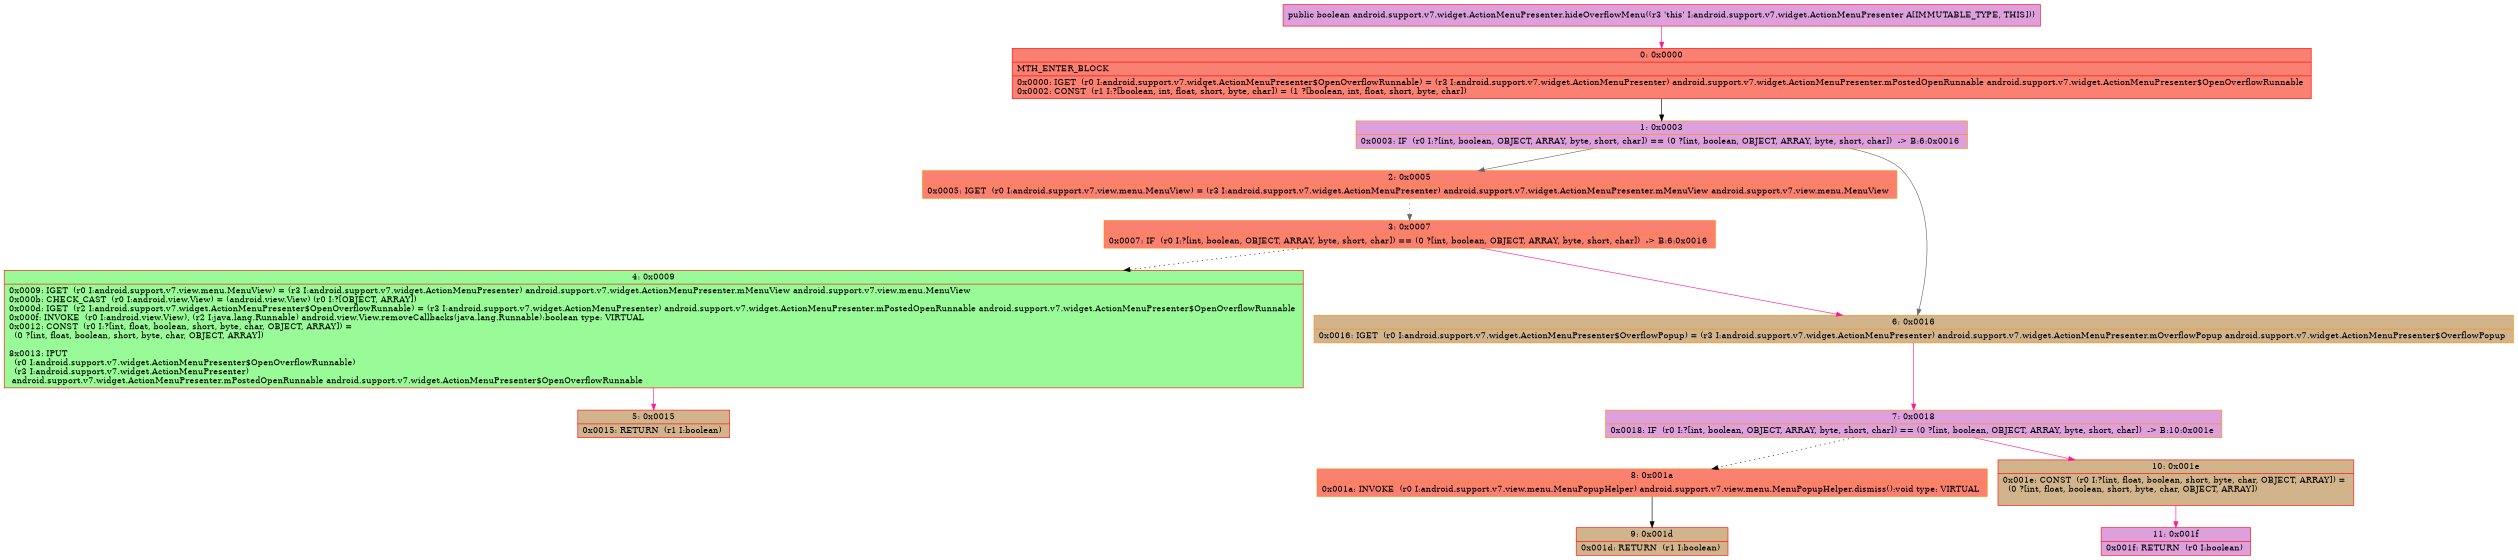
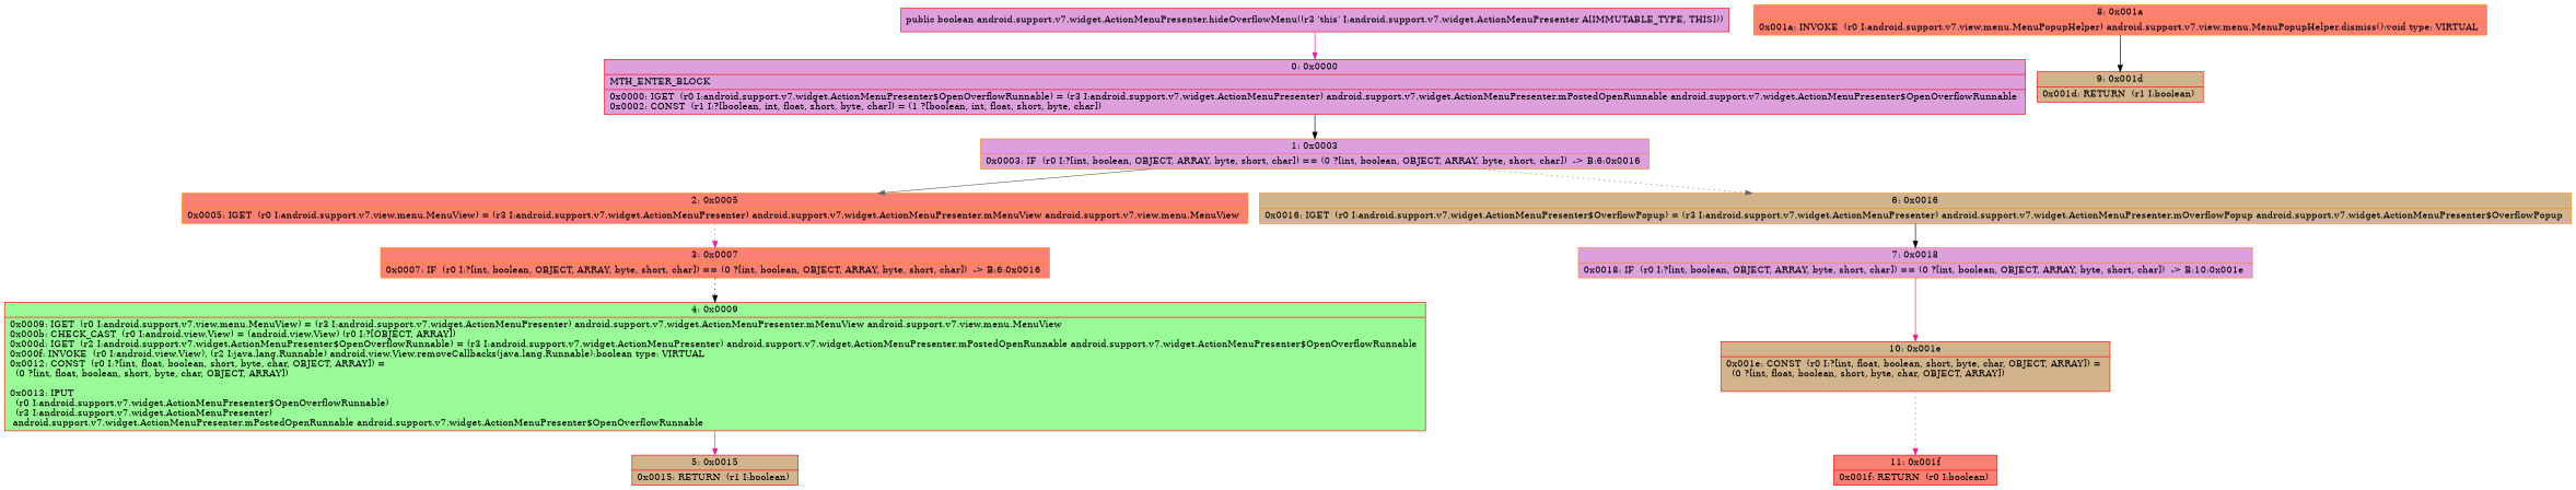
  digraph {
    node [color=red fillcolor=salmon shape=record style=filled]
    edge [color=deeppink style=solid]
-   n1 [label="{0\:\ 0x0000|MTH_ENTER_BLOCK\l|0x0000: IGET  (r0 I:android.support.v7.widget.ActionMenuPresenter$OpenOverflowRunnable) = (r3 I:android.support.v7.widget.ActionMenuPresenter) android.support.v7.widget.ActionMenuPresenter.mPostedOpenRunnable android.support.v7.widget.ActionMenuPresenter$OpenOverflowRunnable \l0x0002: CONST  (r1 I:?[boolean, int, float, short, byte, char]) = (1 ?[boolean, int, float, short, byte, char]) \l}"]
+   n1 [fillcolor=plum label="{0\:\ 0x0000|MTH_ENTER_BLOCK\l|0x0000: IGET  (r0 I:android.support.v7.widget.ActionMenuPresenter$OpenOverflowRunnable) = (r3 I:android.support.v7.widget.ActionMenuPresenter) android.support.v7.widget.ActionMenuPresenter.mPostedOpenRunnable android.support.v7.widget.ActionMenuPresenter$OpenOverflowRunnable \l0x0002: CONST  (r1 I:?[boolean, int, float, short, byte, char]) = (1 ?[boolean, int, float, short, byte, char]) \l}"]
    n2 [color=darkorange fillcolor=plum label="{1\:\ 0x0003|0x0003: IF  (r0 I:?[int, boolean, OBJECT, ARRAY, byte, short, char]) == (0 ?[int, boolean, OBJECT, ARRAY, byte, short, char])  \-\> B:6:0x0016 \l}"]
    n3 [color=darkorange label="{2\:\ 0x0005|0x0005: IGET  (r0 I:android.support.v7.view.menu.MenuView) = (r3 I:android.support.v7.widget.ActionMenuPresenter) android.support.v7.widget.ActionMenuPresenter.mMenuView android.support.v7.view.menu.MenuView \l}"]
    n4 [color=darkorange fillcolor=tan label="{6\:\ 0x0016|0x0016: IGET  (r0 I:android.support.v7.widget.ActionMenuPresenter$OverflowPopup) = (r3 I:android.support.v7.widget.ActionMenuPresenter) android.support.v7.widget.ActionMenuPresenter.mOverflowPopup android.support.v7.widget.ActionMenuPresenter$OverflowPopup \l}"]
    n5 [color=darkorange label="{3\:\ 0x0007|0x0007: IF  (r0 I:?[int, boolean, OBJECT, ARRAY, byte, short, char]) == (0 ?[int, boolean, OBJECT, ARRAY, byte, short, char])  \-\> B:6:0x0016 \l}"]
    n6 [color=darkorange fillcolor=plum label="{7\:\ 0x0018|0x0018: IF  (r0 I:?[int, boolean, OBJECT, ARRAY, byte, short, char]) == (0 ?[int, boolean, OBJECT, ARRAY, byte, short, char])  \-\> B:10:0x001e \l}"]
-   n7 [fillcolor=palegreen label="{4\:\ 0x0009|0x0009: IGET  (r0 I:android.support.v7.view.menu.MenuView) = (r3 I:android.support.v7.widget.ActionMenuPresenter) android.support.v7.widget.ActionMenuPresenter.mMenuView android.support.v7.view.menu.MenuView \l0x000b: CHECK_CAST  (r0 I:android.view.View) = (android.view.View) (r0 I:?[OBJECT, ARRAY]) \l0x000d: IGET  (r2 I:android.support.v7.widget.ActionMenuPresenter$OpenOverflowRunnable) = (r3 I:android.support.v7.widget.ActionMenuPresenter) android.support.v7.widget.ActionMenuPresenter.mPostedOpenRunnable android.support.v7.widget.ActionMenuPresenter$OpenOverflowRunnable \l0x000f: INVOKE  (r0 I:android.view.View), (r2 I:java.lang.Runnable) android.view.View.removeCallbacks(java.lang.Runnable):boolean type: VIRTUAL \l0x0012: CONST  (r0 I:?[int, float, boolean, short, byte, char, OBJECT, ARRAY]) = \l  (0 ?[int, float, boolean, short, byte, char, OBJECT, ARRAY])\l \l8x0013: IPUT  \l  (r0 I:android.support.v7.widget.ActionMenuPresenter$OpenOverflowRunnable)\l  (r3 I:android.support.v7.widget.ActionMenuPresenter)\l android.support.v7.widget.ActionMenuPresenter.mPostedOpenRunnable android.support.v7.widget.ActionMenuPresenter$OpenOverflowRunnable \l}"]
+   n7 [fillcolor=palegreen label="{4\:\ 0x0009|0x0009: IGET  (r0 I:android.support.v7.view.menu.MenuView) = (r3 I:android.support.v7.widget.ActionMenuPresenter) android.support.v7.widget.ActionMenuPresenter.mMenuView android.support.v7.view.menu.MenuView \l0x000b: CHECK_CAST  (r0 I:android.view.View) = (android.view.View) (r0 I:?[OBJECT, ARRAY]) \l0x000d: IGET  (r2 I:android.support.v7.widget.ActionMenuPresenter$OpenOverflowRunnable) = (r3 I:android.support.v7.widget.ActionMenuPresenter) android.support.v7.widget.ActionMenuPresenter.mPostedOpenRunnable android.support.v7.widget.ActionMenuPresenter$OpenOverflowRunnable \l0x000f: INVOKE  (r0 I:android.view.View), (r2 I:java.lang.Runnable) android.view.View.removeCallbacks(java.lang.Runnable):boolean type: VIRTUAL \l0x0012: CONST  (r0 I:?[int, float, boolean, short, byte, char, OBJECT, ARRAY]) = \l  (0 ?[int, float, boolean, short, byte, char, OBJECT, ARRAY])\l \l0x0013: IPUT  \l  (r0 I:android.support.v7.widget.ActionMenuPresenter$OpenOverflowRunnable)\l  (r3 I:android.support.v7.widget.ActionMenuPresenter)\l android.support.v7.widget.ActionMenuPresenter.mPostedOpenRunnable android.support.v7.widget.ActionMenuPresenter$OpenOverflowRunnable \l}"]
    n8 [fillcolor=tan label="{5\:\ 0x0015|0x0015: RETURN  (r1 I:boolean) \l}"]
    n9 [color=darkorange label="{8\:\ 0x001a|0x001a: INVOKE  (r0 I:android.support.v7.view.menu.MenuPopupHelper) android.support.v7.view.menu.MenuPopupHelper.dismiss():void type: VIRTUAL \l}"]
    n10 [fillcolor=tan label="{10\:\ 0x001e|0x001e: CONST  (r0 I:?[int, float, boolean, short, byte, char, OBJECT, ARRAY]) = \l  (0 ?[int, float, boolean, short, byte, char, OBJECT, ARRAY])\l \l}"]
    n11 [fillcolor=tan label="{9\:\ 0x001d|0x001d: RETURN  (r1 I:boolean) \l}"]
-   n12 [fillcolor=plum label="{11\:\ 0x001f|0x001f: RETURN  (r0 I:boolean) \l}"]
+   n12 [label="{11\:\ 0x001f|0x001f: RETURN  (r0 I:boolean) \l}"]
    n13 [fillcolor=plum label="{public boolean android.support.v7.widget.ActionMenuPresenter.hideOverflowMenu((r3 'this' I:android.support.v7.widget.ActionMenuPresenter A[IMMUTABLE_TYPE, THIS])) }"]
    n1 -> n2 [color=black]
    n2 -> n3 [color=gray40]
-   n2 -> n4 [color=gray40]
-   n3 -> n5 [color=gray40 style=dotted]
-   n4 -> n6
-   n5 -> n4
+   n2 -> n4 [color=gray40 style=dotted]
+   n3 -> n5 [style=dotted]
+   n4 -> n6 [color=black]
    n5 -> n7 [color=black style=dotted]
-   n6 -> n9 [color=black style=dotted]
    n6 -> n10
    n7 -> n8
    n9 -> n11 [color=black]
-   n10 -> n12
+   n10 -> n12 [style=dotted]
    n13 -> n1
  }
